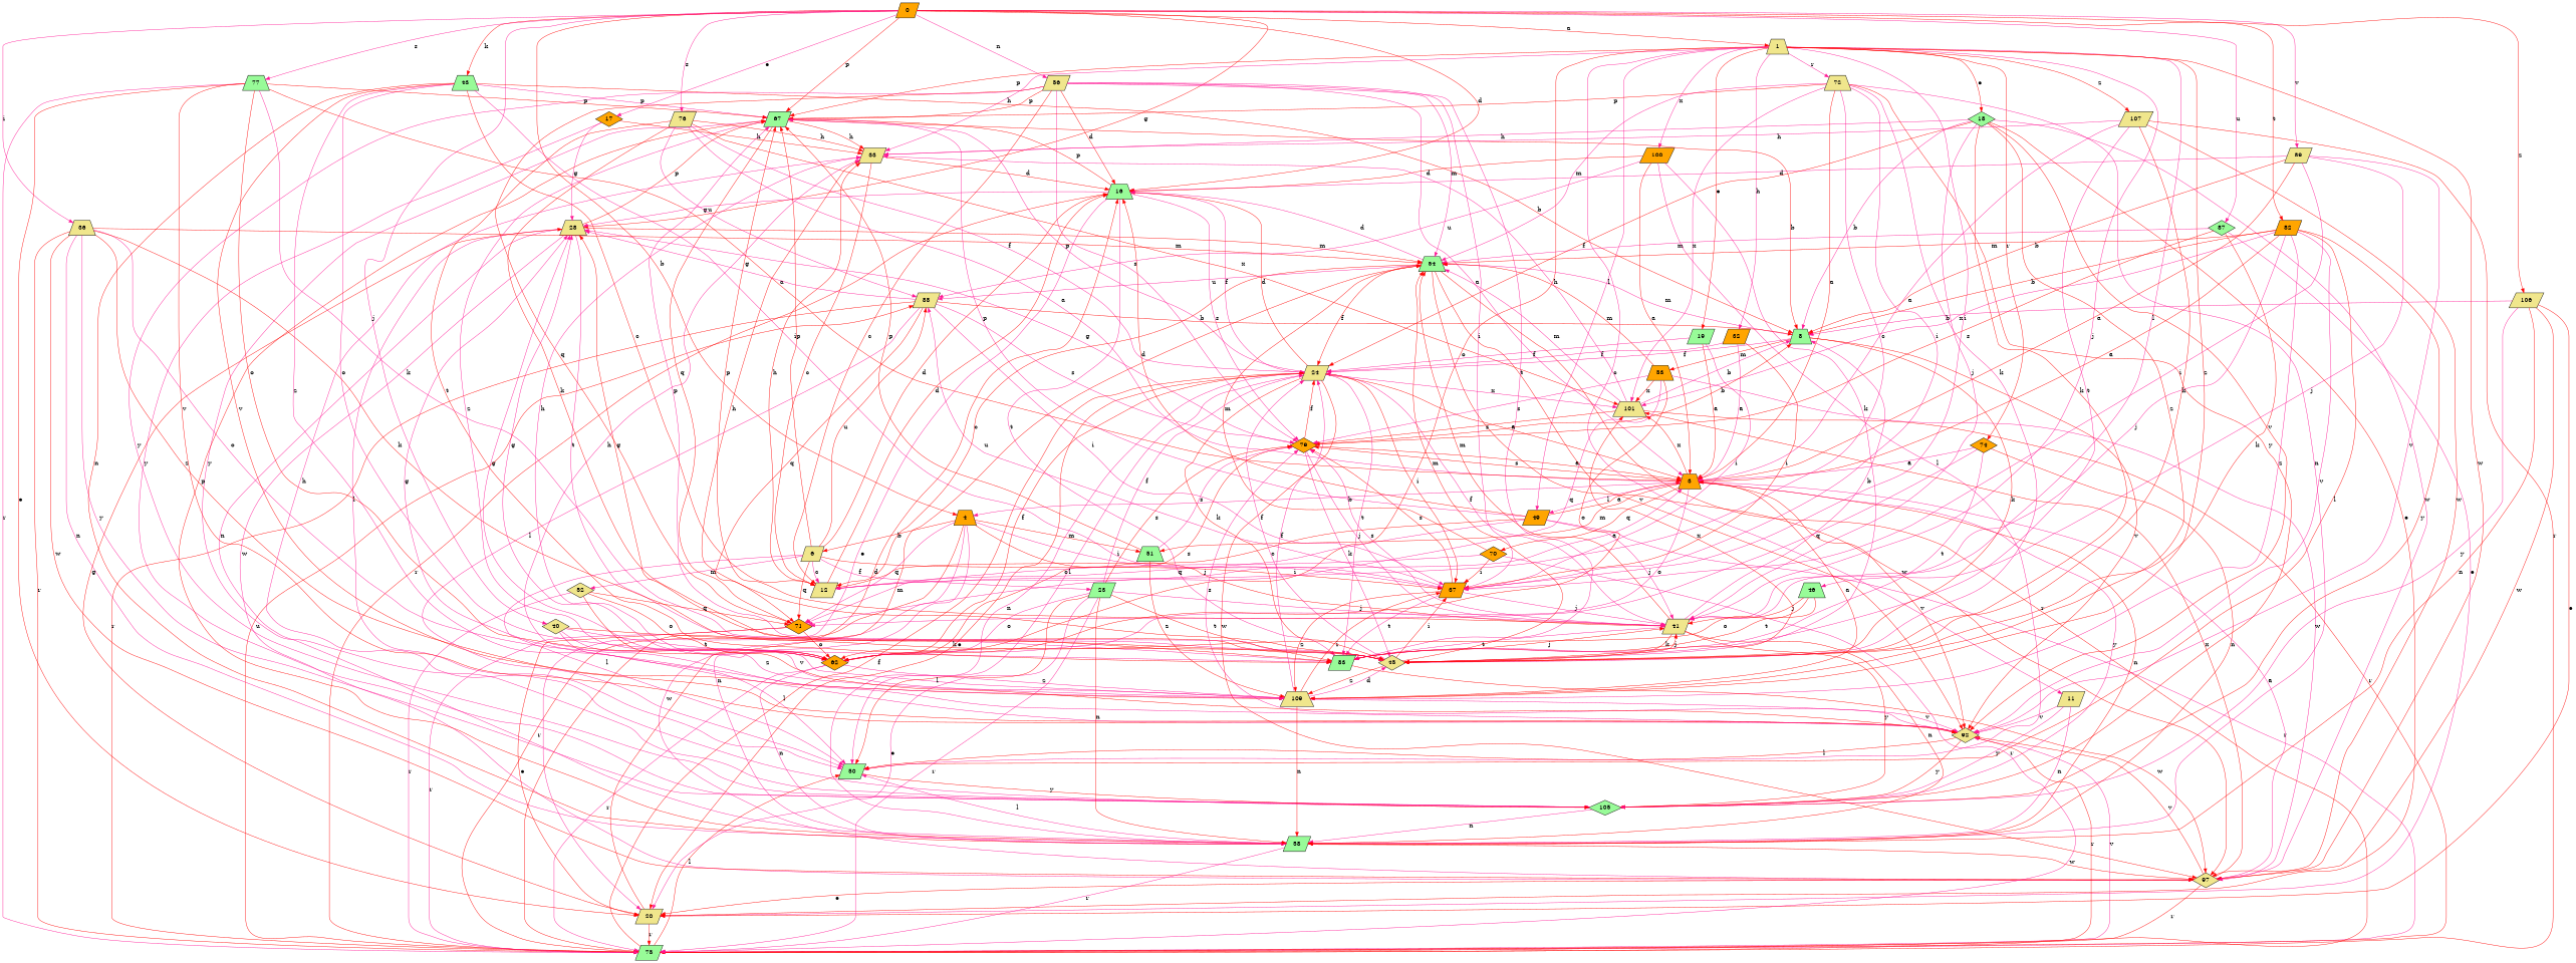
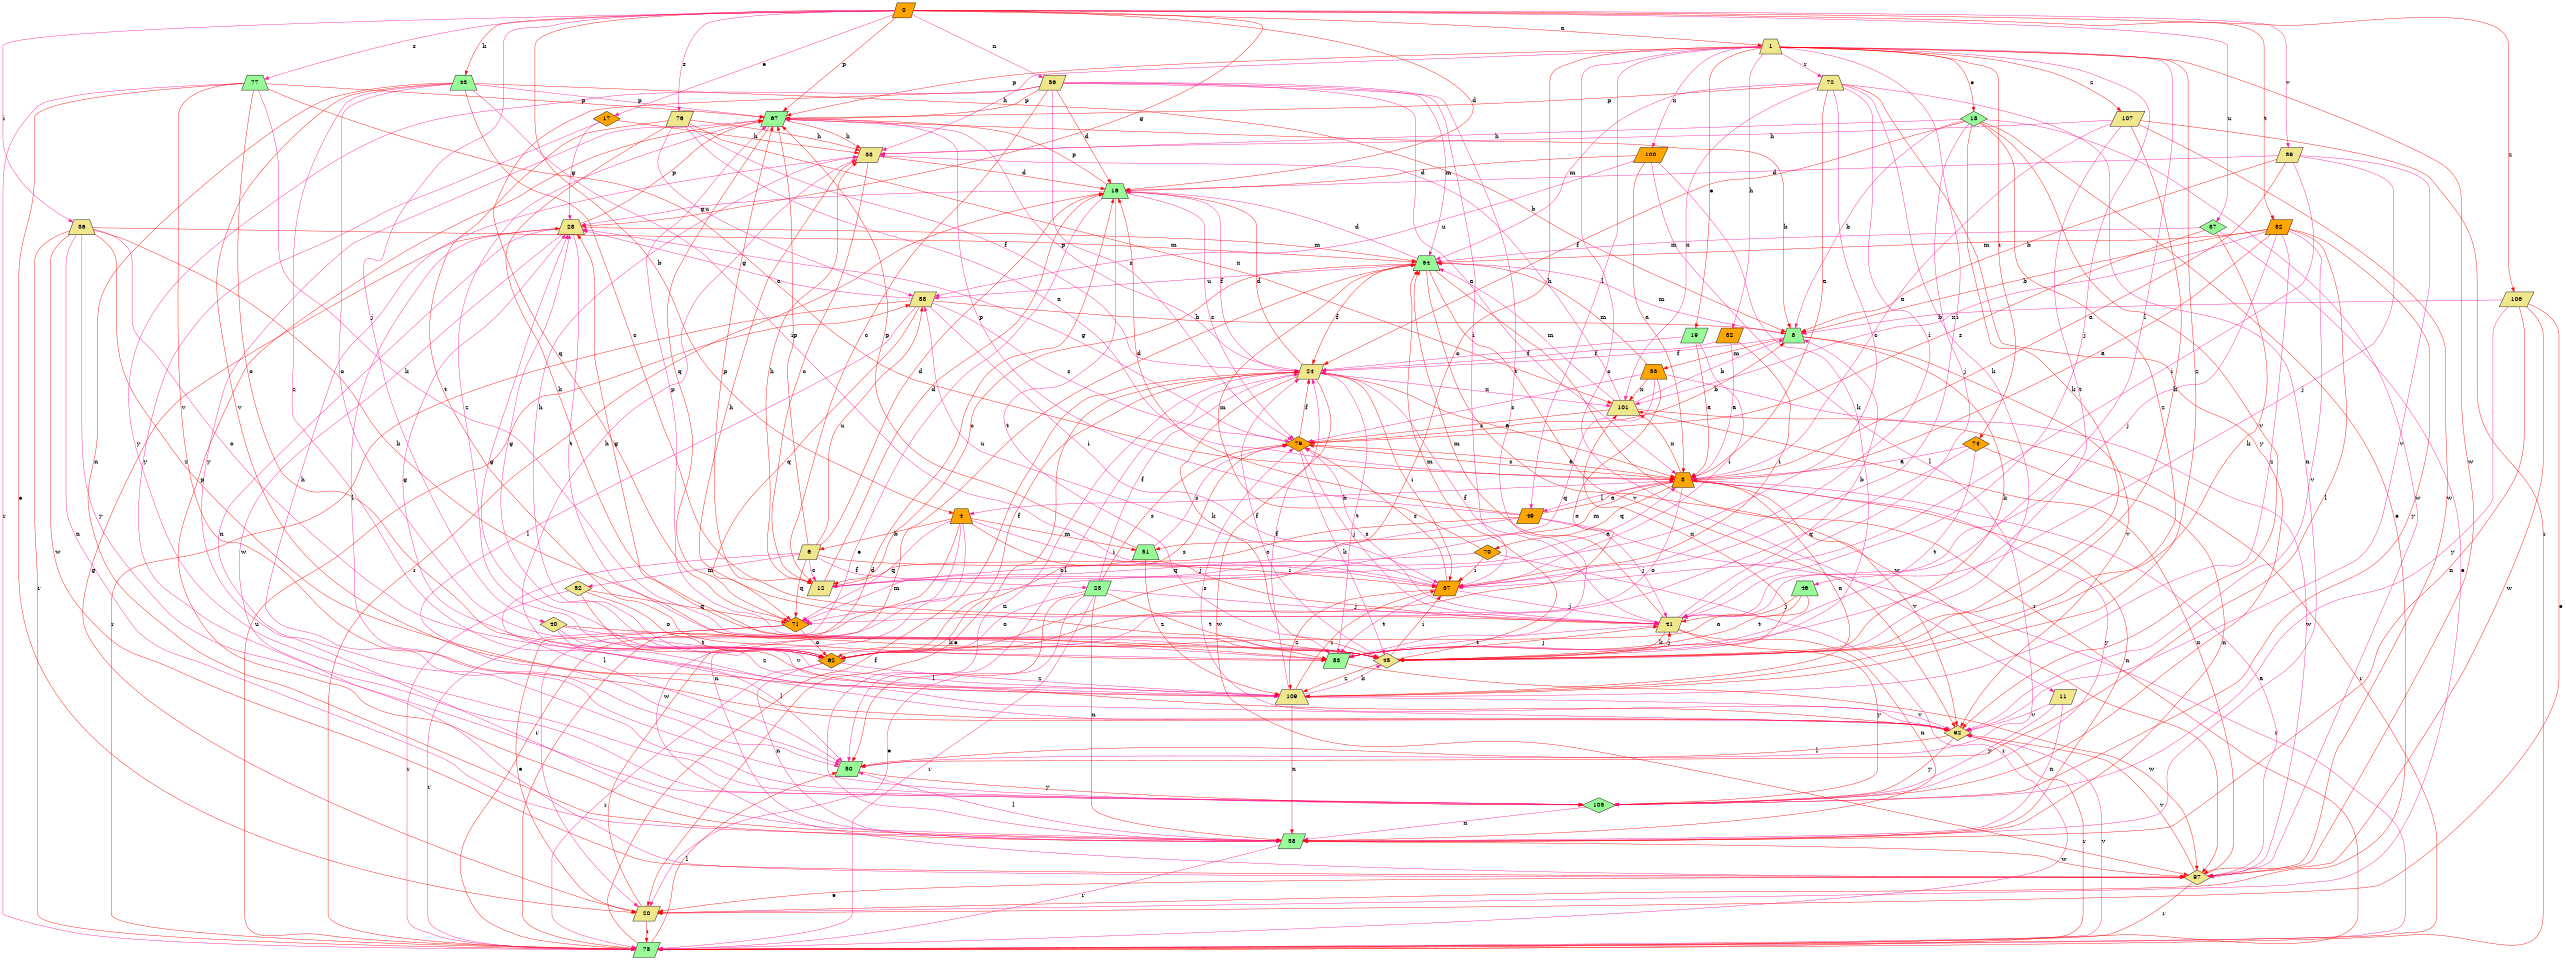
  strict digraph {
    node [fillcolor=khaki shape=parallelogram style=filled]
    edge [color=red]
    0 [fillcolor=orange]
    1 [shape=trapezium]
    4 [fillcolor=orange shape=trapezium]
    16 [fillcolor=palegreen shape=trapezium]
    17 [fillcolor=orange shape=diamond]
    28 [shape=trapezium]
    36 [shape=trapezium]
    40 [shape=diamond]
    43 [fillcolor=palegreen shape=trapezium]
    56
    67 [fillcolor=palegreen]
    76
    77 [fillcolor=palegreen shape=trapezium]
    82 [fillcolor=orange]
    87 [fillcolor=palegreen shape=diamond]
    89
    106
    11
    18 [fillcolor=palegreen shape=diamond]
    19 [fillcolor=palegreen]
    32 [fillcolor=orange]
    33
    37 [fillcolor=orange]
    41
    46 [fillcolor=palegreen shape=trapezium]
    49 [fillcolor=orange]
    62 [fillcolor=orange shape=diamond]
    72 [shape=trapezium]
    74 [fillcolor=orange shape=diamond]
    97 [shape=diamond]
    100 [fillcolor=orange]
    107
    109 [shape=trapezium]
    51 [fillcolor=palegreen shape=trapezium]
    58 [fillcolor=palegreen]
    6
    71 [fillcolor=orange shape=diamond]
    75 [fillcolor=palegreen]
    79 [fillcolor=orange shape=diamond]
    24
    20
    83 [fillcolor=palegreen]
    105 [fillcolor=palegreen shape=diamond]
    50 [fillcolor=palegreen]
    54 [fillcolor=palegreen shape=trapezium]
    45 [shape=diamond]
    92 [shape=diamond]
    12
    8 [fillcolor=palegreen shape=trapezium]
    3 [fillcolor=orange shape=trapezium]
    101 [shape=trapezium]
    88
    70 [fillcolor=orange shape=diamond]
    23 [fillcolor=palegreen]
    52 [shape=diamond]
    53 [fillcolor=orange shape=trapezium]
    0 -> 1 [label=a]
    0 -> 4 [label=b]
    0 -> 16 [label=d]
    0 -> 17 [color=deeppink label=e]
    0 -> 28 [label=g]
    0 -> 36 [color=deeppink label=i]
    0 -> 40 [color=deeppink label=j]
    0 -> 43 [label=k]
    0 -> 56 [color=deeppink label=n]
    0 -> 67 [label=p]
    0 -> 76 [color=deeppink label=s]
    0 -> 77 [color=deeppink label=s]
    0 -> 82 [label=t]
    0 -> 87 [color=deeppink label=u]
    0 -> 89 [color=deeppink label=v]
    0 -> 106 [label=z]
    1 -> 67 [label=p]
    1 -> 11 [color=deeppink label=c]
    1 -> 18 [label=e]
    1 -> 19 [label=e]
    1 -> 32 [color=deeppink label=h]
    1 -> 33 [color=deeppink label=h]
    1 -> 37 [color=deeppink label=i]
    1 -> 41 [color=deeppink label=j]
    1 -> 46 [color=deeppink label=l]
    1 -> 49 [color=deeppink label=l]
    1 -> 62 [label=o]
    1 -> 72 [color=deeppink label=r]
    1 -> 74 [label=r]
    1 -> 97 [label=w]
    1 -> 100 [color=deeppink label=x]
    1 -> 107 [label=z]
    1 -> 109 [label=z]
    4 -> 37 [color=deeppink label=i]
    4 -> 41 [label=j]
    4 -> 97 [color=deeppink label=w]
    4 -> 51 [label=m]
    4 -> 58 [color=deeppink label=n]
    4 -> 6 [label=b]
    4 -> 71 [color=deeppink label=q]
    4 -> 75 [label=r]
    16 -> 28 [color=deeppink label=g]
    16 -> 67 [label=p]
    16 -> 75 [label=r]
    16 -> 79 [color=deeppink label=s]
    16 -> 24 [color=deeppink label=f]
    16 -> 20 [color=deeppink label=e]
    16 -> 83 [color=deeppink label=t]
    17 -> 28 [color=deeppink label=g]
    17 -> 33 [label=h]
    17 -> 105 [color=deeppink label=y]
    28 -> 67 [label=p]
    28 -> 97 [color=deeppink label=w]
    28 -> 58 [color=deeppink label=n]
    28 -> 83 [color=deeppink label=t]
    28 -> 50 [color=deeppink label=l]
    28 -> 54 [label=m]
    36 -> 62 [color=deeppink label=o]
    36 -> 97 [label=w]
    36 -> 109 [label=z]
    36 -> 58 [color=deeppink label=n]
    36 -> 75 [label=r]
    36 -> 105 [color=deeppink label=y]
    36 -> 54 [label=m]
    36 -> 45 [label=k]
    40 -> 109 [color=deeppink label=z]
    40 -> 83 [color=deeppink label=t]
    40 -> 50 [color=deeppink label=l]
    40 -> 45 [label=k]
    43 -> 67 [color=deeppink label=p]
    43 -> 37 [color=deeppink label=i]
    43 -> 62 [color=deeppink label=o]
    43 -> 109 [color=deeppink label=z]
    43 -> 58 [label=n]
    43 -> 92 [label=v]
    43 -> 12 [label=c]
    43 -> 8 [label=b]
    56 -> 16 [label=d]
    56 -> 67 [label=p]
    56 -> 37 [color=deeppink label=i]
    56 -> 71 [label=q]
    56 -> 79 [color=deeppink label=s]
    56 -> 83 [color=deeppink label=t]
    56 -> 105 [color=deeppink label=y]
    56 -> 54 [color=deeppink label=m]
    56 -> 12 [label=c]
    56 -> 3 [color=deeppink label=a]
    67 -> 33 [label=h]
    67 -> 109 [color=deeppink label=z]
    67 -> 71 [label=q]
    67 -> 105 [color=deeppink label=y]
    67 -> 8 [label=b]
    76 -> 33 [label=h]
    76 -> 24 [color=deeppink label=f]
    76 -> 83 [label=t]
    76 -> 45 [label=k]
    76 -> 3 [color=deeppink label=a]
    76 -> 101 [label=x]
    76 -> 88 [color=deeppink label=u]
    77 -> 67 [label=p]
    77 -> 62 [label=o]
    77 -> 75 [color=deeppink label=r]
    77 -> 20 [label=e]
    77 -> 45 [color=deeppink label=k]
    77 -> 92 [label=v]
    77 -> 3 [label=a]
    82 -> 41 [color=deeppink label=j]
    82 -> 109 [color=deeppink label=z]
    82 -> 105 [label=y]
    82 -> 50 [label=l]
    82 -> 54 [label=m]
    82 -> 92 [color=deeppink label=v]
    82 -> 8 [label=b]
    82 -> 3 [label=a]
    82 -> 101 [color=deeppink label=x]
    87 -> 79 [label=s]
    87 -> 20 [color=deeppink label=e]
    87 -> 54 [color=deeppink label=m]
    87 -> 45 [label=k]
    89 -> 16 [color=deeppink label=d]
    89 -> 37 [color=deeppink label=i]
    89 -> 41 [color=deeppink label=j]
    89 -> 92 [color=deeppink label=v]
    89 -> 8 [label=b]
    89 -> 3 [label=a]
    106 -> 97 [label=w]
    106 -> 58 [label=n]
    106 -> 20 [label=e]
    106 -> 105 [color=deeppink label=y]
    106 -> 8 [color=deeppink label=b]
    11 -> 58 [color=deeppink label=n]
    11 -> 105 [color=deeppink label=y]
    11 -> 92 [color=deeppink label=v]
    18 -> 33 [color=deeppink label=h]
    18 -> 41 [color=deeppink label=j]
    18 -> 97 [color=deeppink label=w]
    18 -> 109 [label=z]
    18 -> 24 [label=f]
    18 -> 20 [label=e]
    18 -> 45 [label=k]
    18 -> 92 [label=v]
    18 -> 8 [color=deeppink label=b]
    19 -> 37 [color=deeppink label=i]
    19 -> 24 [color=deeppink label=f]
    19 -> 3 [label=a]
    32 -> 37 [label=i]
    32 -> 24 [color=deeppink label=f]
    32 -> 3 [color=deeppink label=a]
    33 -> 16 [label=d]
    33 -> 12 [label=c]
    37 -> 41 [color=deeppink label=j]
    37 -> 109 [label=z]
    37 -> 79 [label=s]
    37 -> 83 [color=deeppink label=t]
    37 -> 88 [color=deeppink label=u]
    41 -> 67 [label=p]
    41 -> 58 [label=n]
    41 -> 79 [color=deeppink label=s]
    41 -> 24 [color=deeppink label=f]
    41 -> 83 [color=deeppink label=t]
    41 -> 105 [label=y]
    41 -> 54 [label=m]
    41 -> 45 [label=k]
    41 -> 8 [color=deeppink label=b]
    46 -> 41 [label=j]
    46 -> 62 [label=o]
    46 -> 83 [label=t]
    49 -> 16 [label=d]
    49 -> 67 [color=deeppink label=p]
    49 -> 41 [color=deeppink label=j]
    49 -> 71 [color=deeppink label=q]
    49 -> 75 [color=deeppink label=r]
    49 -> 12 [label=c]
    49 -> 3 [label=a]
    62 -> 28 [color=deeppink label=g]
    62 -> 33 [color=deeppink label=h]
    62 -> 109 [color=deeppink label=z]
    62 -> 58 [color=deeppink label=n]
    62 -> 75 [color=deeppink label=r]
    62 -> 79 [label=s]
    62 -> 24 [label=f]
    72 -> 67 [label=p]
    72 -> 37 [color=deeppink label=i]
    72 -> 58 [color=deeppink label=n]
    72 -> 105 [label=y]
    72 -> 54 [color=deeppink label=m]
    72 -> 45 [color=deeppink label=k]
    72 -> 12 [color=deeppink label=c]
    72 -> 3 [label=a]
    72 -> 101 [color=deeppink label=x]
    74 -> 58 [label=n]
    74 -> 71 [color=deeppink label=q]
    74 -> 83 [color=deeppink label=t]
    74 -> 3 [color=deeppink label=a]
    97 -> 75 [label=r]
    97 -> 20 [label=e]
    97 -> 92 [label=v]
    97 -> 3 [color=deeppink label=a]
    97 -> 101 [label=x]
    100 -> 16 [label=d]
    100 -> 50 [color=deeppink label=l]
    100 -> 45 [color=deeppink label=k]
    100 -> 3 [label=a]
    100 -> 88 [color=deeppink label=u]
    107 -> 33 [color=deeppink label=h]
    107 -> 97 [label=w]
    107 -> 75 [label=r]
    107 -> 83 [color=deeppink label=t]
    107 -> 45 [label=k]
    107 -> 3 [color=deeppink label=a]
    109 -> 28 [color=deeppink label=g]
    109 -> 37 [label=i]
    109 -> 58 [label=n]
    109 -> 24 [color=deeppink label=f]
-   109 -> 45 [color=deeppink label=d]
+   109 -> 45 [color=deeppink label=k]
    109 -> 92 [color=deeppink label=v]
    109 -> 3 [label=a]
    51 -> 67 [label=p]
    51 -> 109 [label=z]
    51 -> 79 [color=deeppink label=s]
    58 -> 67 [label=p]
    58 -> 97 [label=w]
    58 -> 75 [color=deeppink label=r]
    58 -> 50 [color=deeppink label=l]
    6 -> 16 [label=d]
    6 -> 67 [label=p]
    6 -> 37 [label=i]
    6 -> 71 [label=q]
    6 -> 50 [color=deeppink label=l]
    6 -> 12 [color=deeppink label=c]
    6 -> 88 [label=u]
    6 -> 23 [color=deeppink label=f]
    6 -> 52 [color=deeppink label=m]
    71 -> 62 [label=o]
    71 -> 75 [color=deeppink label=r]
    71 -> 20 [label=e]
    75 -> 16 [label=d]
    75 -> 24 [label=f]
    75 -> 50 [label=l]
    75 -> 92 [color=deeppink label=v]
    75 -> 88 [label=u]
    79 -> 28 [color=deeppink label=g]
    79 -> 41 [color=deeppink label=j]
    79 -> 24 [label=f]
    79 -> 45 [color=deeppink label=k]
    79 -> 8 [label=b]
    79 -> 3 [label=a]
    24 -> 16 [label=d]
    24 -> 67 [color=deeppink label=p]
    24 -> 37 [label=i]
    24 -> 97 [label=w]
    24 -> 58 [color=deeppink label=n]
    24 -> 20 [label=e]
    24 -> 83 [color=deeppink label=t]
    24 -> 50 [color=deeppink label=l]
    24 -> 45 [label=k]
    24 -> 3 [label=a]
    24 -> 101 [color=deeppink label=x]
    20 -> 28 [label=g]
    20 -> 75 [label=r]
    20 -> 54 [label=m]
    83 -> 28 [label=g]
    83 -> 41 [label=j]
    83 -> 97 [label=w]
    105 -> 33 [color=deeppink label=h]
    105 -> 58 [color=deeppink label=n]
    50 -> 105 [label=y]
    54 -> 16 [color=deeppink label=d]
    54 -> 97 [label=w]
    54 -> 75 [label=r]
    54 -> 24 [label=f]
    54 -> 92 [label=v]
    54 -> 12 [label=c]
    54 -> 88 [color=deeppink label=u]
    45 -> 67 [color=deeppink label=p]
    45 -> 33 [label=h]
    45 -> 37 [label=i]
    45 -> 41 [label=j]
    45 -> 109 [label=z]
    45 -> 24 [color=deeppink label=f]
    45 -> 54 [label=m]
    45 -> 101 [label=x]
    92 -> 28 [color=deeppink label=g]
    92 -> 33 [color=deeppink label=h]
    92 -> 75 [label=r]
    92 -> 79 [color=deeppink label=s]
    92 -> 105 [label=y]
    92 -> 50 [label=l]
    12 -> 16 [label=d]
    12 -> 33 [label=h]
    12 -> 3 [color=deeppink label=a]
    8 -> 24 [color=deeppink label=f]
    8 -> 54 [color=deeppink label=m]
    8 -> 45 [label=k]
    8 -> 92 [label=v]
    8 -> 53 [label=m]
    3 -> 4 [color=deeppink label=b]
    3 -> 49 [color=deeppink label=l]
    3 -> 62 [color=deeppink label=o]
    3 -> 51 [label=m]
    3 -> 58 [label=n]
    3 -> 79 [label=s]
    3 -> 105 [color=deeppink label=y]
    3 -> 92 [label=v]
    3 -> 101 [label=x]
    3 -> 70 [label=q]
    101 -> 33 [color=deeppink label=h]
    101 -> 75 [label=r]
    101 -> 79 [label=s]
    101 -> 54 [color=deeppink label=m]
    101 -> 8 [color=deeppink label=b]
    88 -> 28 [color=deeppink label=g]
    88 -> 37 [color=deeppink label=i]
    88 -> 71 [label=q]
    88 -> 75 [label=r]
    88 -> 79 [color=deeppink label=s]
    88 -> 50 [color=deeppink label=l]
    88 -> 8 [label=b]
    70 -> 37 [label=i]
    70 -> 75 [color=deeppink label=r]
    70 -> 54 [label=m]
    70 -> 12 [color=deeppink label=c]
    23 -> 41 [color=deeppink label=j]
    23 -> 62 [color=deeppink label=o]
    23 -> 58 [label=n]
    23 -> 75 [color=deeppink label=r]
    23 -> 79 [label=s]
    23 -> 24 [color=deeppink label=f]
    23 -> 20 [color=deeppink label=e]
    23 -> 83 [label=t]
    23 -> 50 [label=l]
    52 -> 62 [label=o]
    52 -> 71 [label=q]
    52 -> 75 [color=deeppink label=r]
    52 -> 92 [label=v]
    53 -> 62 [label=o]
    53 -> 97 [color=deeppink label=w]
    53 -> 71 [color=deeppink label=q]
    53 -> 79 [color=deeppink label=s]
    53 -> 54 [label=m]
    53 -> 101 [label=x]
  }
